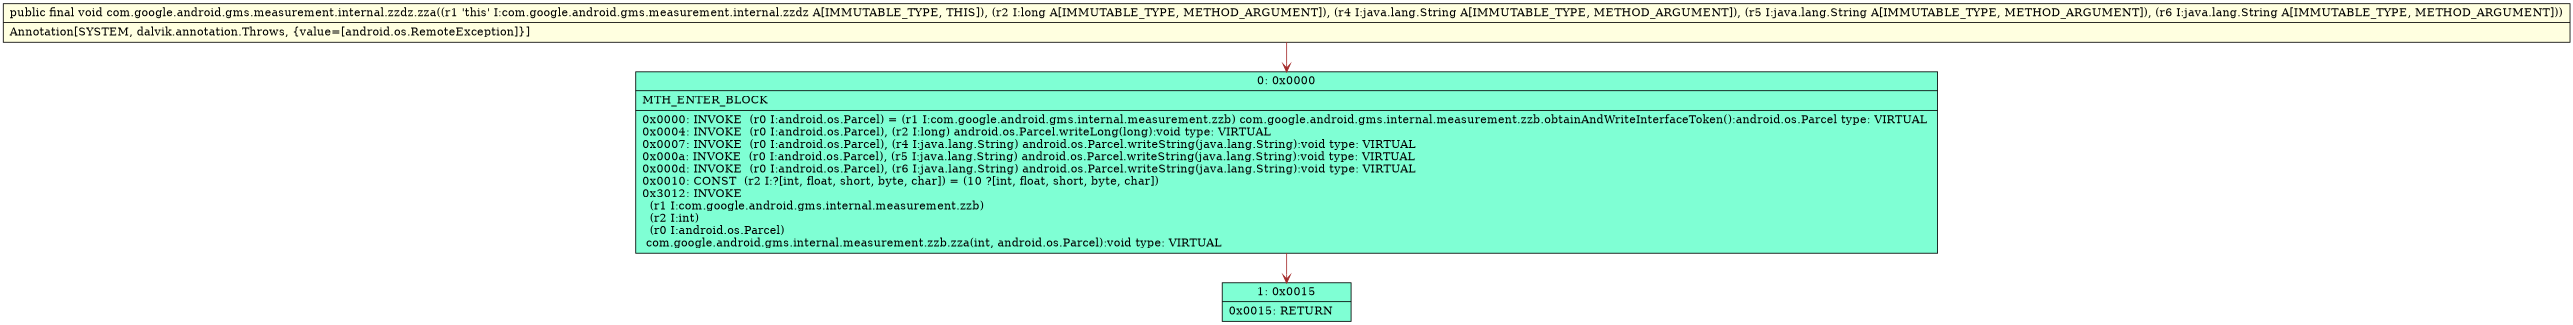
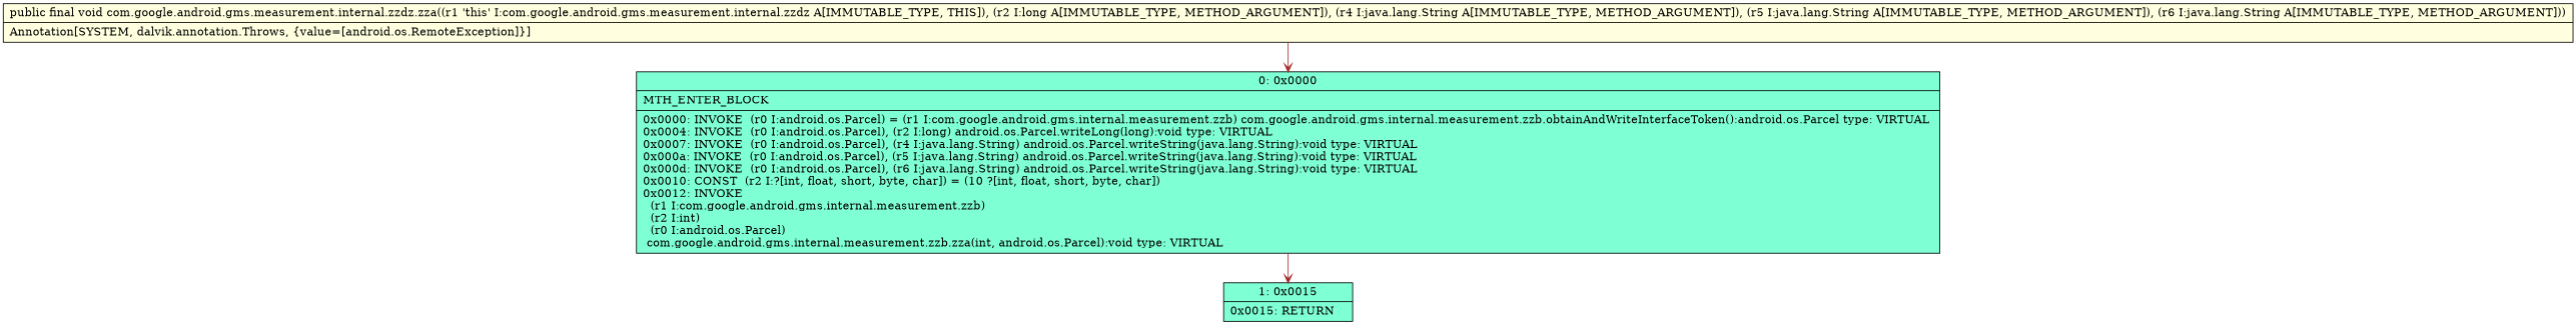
  digraph {
    node [shape=record style=filled fillcolor=aquamarine]
    edge [color=brown arrowhead=vee]
-   n1 [label="{0\:\ 0x0000|MTH_ENTER_BLOCK\l|0x0000: INVOKE  (r0 I:android.os.Parcel) = (r1 I:com.google.android.gms.internal.measurement.zzb) com.google.android.gms.internal.measurement.zzb.obtainAndWriteInterfaceToken():android.os.Parcel type: VIRTUAL \l0x0004: INVOKE  (r0 I:android.os.Parcel), (r2 I:long) android.os.Parcel.writeLong(long):void type: VIRTUAL \l0x0007: INVOKE  (r0 I:android.os.Parcel), (r4 I:java.lang.String) android.os.Parcel.writeString(java.lang.String):void type: VIRTUAL \l0x000a: INVOKE  (r0 I:android.os.Parcel), (r5 I:java.lang.String) android.os.Parcel.writeString(java.lang.String):void type: VIRTUAL \l0x000d: INVOKE  (r0 I:android.os.Parcel), (r6 I:java.lang.String) android.os.Parcel.writeString(java.lang.String):void type: VIRTUAL \l0x0010: CONST  (r2 I:?[int, float, short, byte, char]) = (10 ?[int, float, short, byte, char]) \l0x3012: INVOKE  \l  (r1 I:com.google.android.gms.internal.measurement.zzb)\l  (r2 I:int)\l  (r0 I:android.os.Parcel)\l com.google.android.gms.internal.measurement.zzb.zza(int, android.os.Parcel):void type: VIRTUAL \l}"]
+   n1 [label="{0\:\ 0x0000|MTH_ENTER_BLOCK\l|0x0000: INVOKE  (r0 I:android.os.Parcel) = (r1 I:com.google.android.gms.internal.measurement.zzb) com.google.android.gms.internal.measurement.zzb.obtainAndWriteInterfaceToken():android.os.Parcel type: VIRTUAL \l0x0004: INVOKE  (r0 I:android.os.Parcel), (r2 I:long) android.os.Parcel.writeLong(long):void type: VIRTUAL \l0x0007: INVOKE  (r0 I:android.os.Parcel), (r4 I:java.lang.String) android.os.Parcel.writeString(java.lang.String):void type: VIRTUAL \l0x000a: INVOKE  (r0 I:android.os.Parcel), (r5 I:java.lang.String) android.os.Parcel.writeString(java.lang.String):void type: VIRTUAL \l0x000d: INVOKE  (r0 I:android.os.Parcel), (r6 I:java.lang.String) android.os.Parcel.writeString(java.lang.String):void type: VIRTUAL \l0x0010: CONST  (r2 I:?[int, float, short, byte, char]) = (10 ?[int, float, short, byte, char]) \l0x0012: INVOKE  \l  (r1 I:com.google.android.gms.internal.measurement.zzb)\l  (r2 I:int)\l  (r0 I:android.os.Parcel)\l com.google.android.gms.internal.measurement.zzb.zza(int, android.os.Parcel):void type: VIRTUAL \l}"]
    n2 [label="{1\:\ 0x0015|0x0015: RETURN   \l}"]
    n3 [label="{public final void com.google.android.gms.measurement.internal.zzdz.zza((r1 'this' I:com.google.android.gms.measurement.internal.zzdz A[IMMUTABLE_TYPE, THIS]), (r2 I:long A[IMMUTABLE_TYPE, METHOD_ARGUMENT]), (r4 I:java.lang.String A[IMMUTABLE_TYPE, METHOD_ARGUMENT]), (r5 I:java.lang.String A[IMMUTABLE_TYPE, METHOD_ARGUMENT]), (r6 I:java.lang.String A[IMMUTABLE_TYPE, METHOD_ARGUMENT]))  | Annotation[SYSTEM, dalvik.annotation.Throws, \{value=[android.os.RemoteException]\}]\l}" fillcolor=lightyellow]
    n1 -> n2
    n3 -> n1
  }
